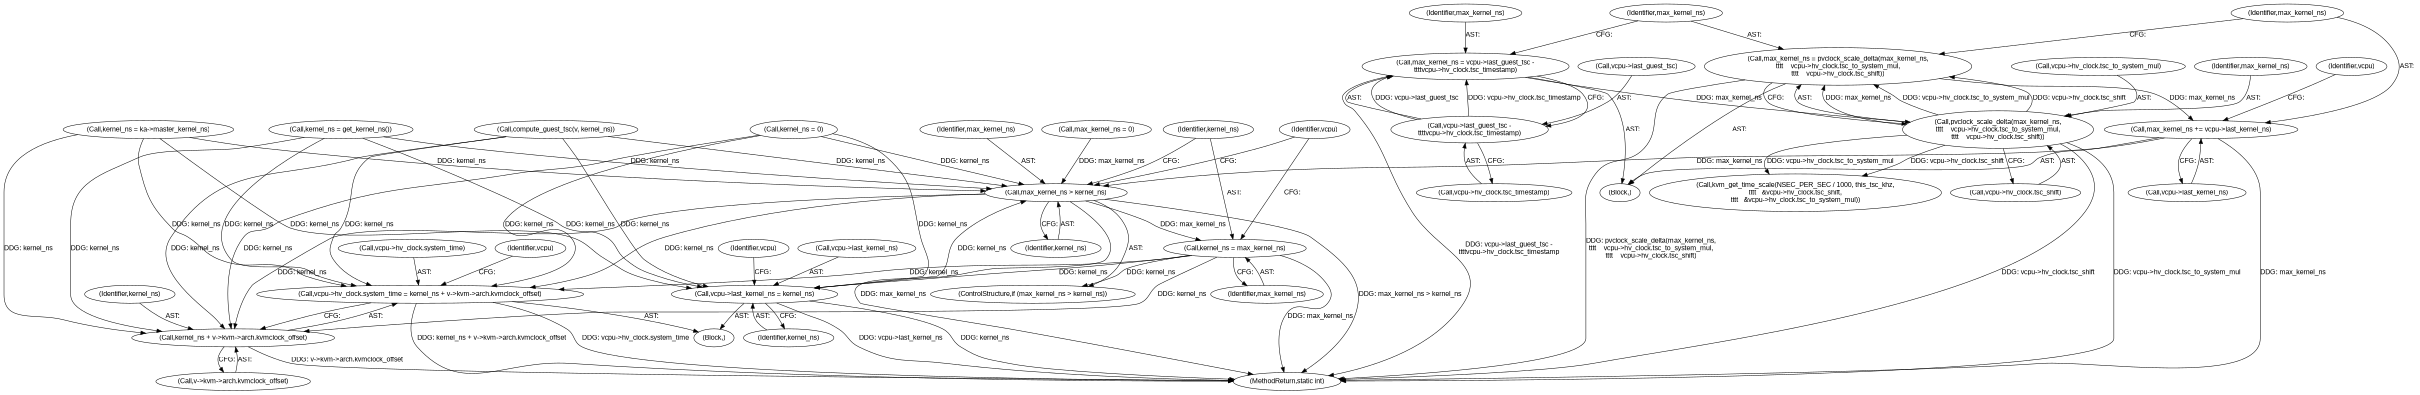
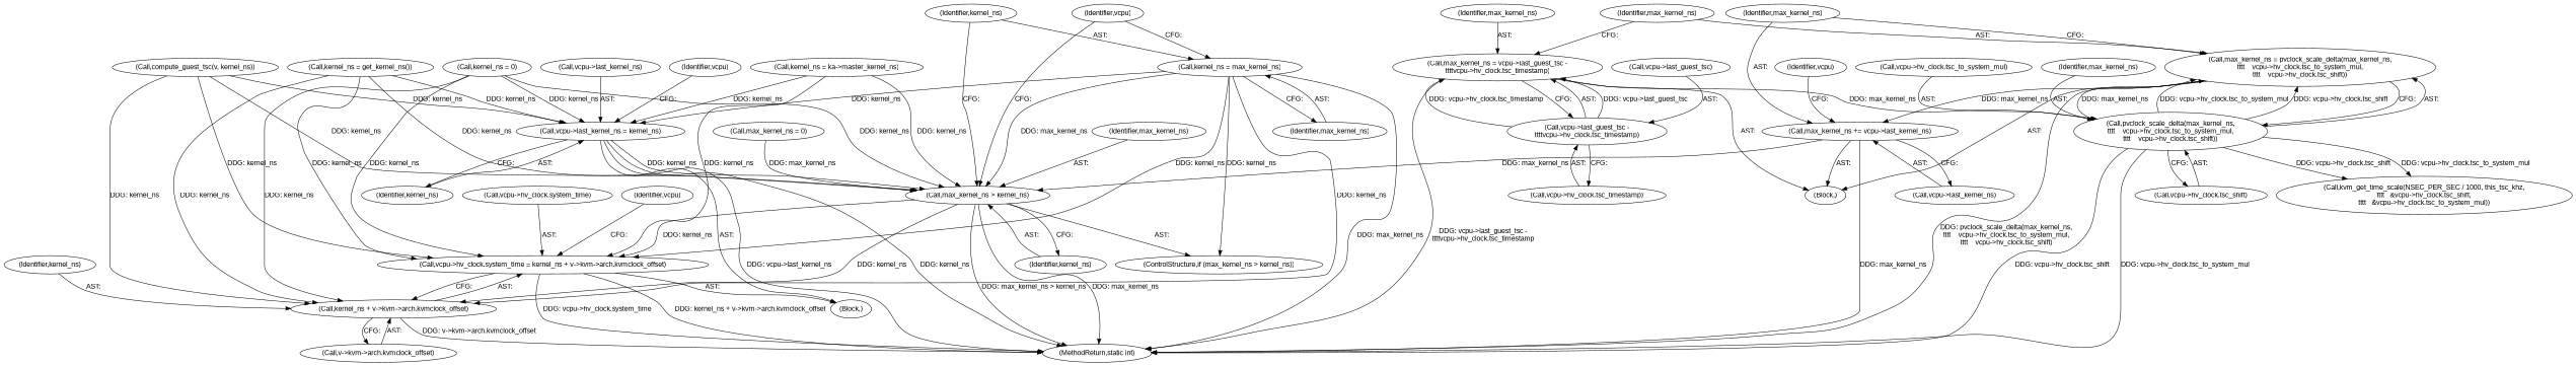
  digraph {
    fontname="Liberation Sans"
    node [fontname="Liberation Sans"]
    edge [fontname="Liberation Sans"]
    n1 [label="(Call,max_kernel_ns += vcpu->last_kernel_ns)"]
    n2 [label="(Call,max_kernel_ns > kernel_ns)"]
    n3 [label="(MethodReturn,static int)"]
    n4 [label="(Call,vcpu->last_kernel_ns)"]
    n5 [label="(Block,)"]
    n6 [label="(Call,kernel_ns = max_kernel_ns)"]
    n7 [label="(Call,vcpu->hv_clock.system_time = kernel_ns + v->kvm->arch.kvmclock_offset)"]
    n8 [label="(Call,kernel_ns + v->kvm->arch.kvmclock_offset)"]
    n9 [label="(Identifier,kernel_ns)"]
    n10 [label="(ControlStructure,if (max_kernel_ns > kernel_ns))"]
    n11 [label="(Call,max_kernel_ns = pvclock_scale_delta(max_kernel_ns,\n\t\t\t\t    vcpu->hv_clock.tsc_to_system_mul,\n\t\t\t\t    vcpu->hv_clock.tsc_shift))"]
    n12 [label="(Call,pvclock_scale_delta(max_kernel_ns,\n\t\t\t\t    vcpu->hv_clock.tsc_to_system_mul,\n\t\t\t\t    vcpu->hv_clock.tsc_shift))"]
    n13 [label="(Call,vcpu->hv_clock.tsc_shift)"]
    n14 [label="(Call,kvm_get_time_scale(NSEC_PER_SEC / 1000, this_tsc_khz,\n\t\t\t\t   &vcpu->hv_clock.tsc_shift,\n\t\t\t\t   &vcpu->hv_clock.tsc_to_system_mul))"]
    n15 [label="(Call,max_kernel_ns = vcpu->last_guest_tsc -\n\t\t\t\tvcpu->hv_clock.tsc_timestamp)"]
    n16 [label="(Call,vcpu->last_guest_tsc -\n\t\t\t\tvcpu->hv_clock.tsc_timestamp)"]
    n17 [label="(Call,vcpu->hv_clock.tsc_timestamp)"]
    n18 [label="(Call,vcpu->last_kernel_ns = kernel_ns)"]
    n19 [label="(Identifier,max_kernel_ns)"]
    n20 [label="(Block,)"]
    n21 [label="(Call,v->kvm->arch.kvmclock_offset)"]
    n22 [label="(Identifier,kernel_ns)"]
    n23 [label="(Call,vcpu->hv_clock.system_time)"]
    n24 [label="(Identifier,max_kernel_ns)"]
    n25 [label="(Identifier,vcpu)"]
    n26 [label="(Identifier,max_kernel_ns)"]
    n27 [label="(Identifier,vcpu)"]
    n28 [label="(Call,vcpu->last_guest_tsc)"]
    n29 [label="(Call,kernel_ns = ka->master_kernel_ns)"]
    n30 [label="(Identifier,kernel_ns)"]
    n31 [label="(Identifier,max_kernel_ns)"]
    n32 [label="(Identifier,max_kernel_ns)"]
    n33 [label="(Call,kernel_ns = get_kernel_ns())"]
    n34 [label="(Call,vcpu->last_kernel_ns)"]
    n35 [label="(Call,max_kernel_ns = 0)"]
    n36 [label="(Call,vcpu->hv_clock.tsc_to_system_mul)"]
    n37 [label="(Identifier,kernel_ns)"]
    n38 [label="(Call,kernel_ns = 0)"]
    n39 [label="(Identifier,vcpu)"]
    n40 [label="(Identifier,vcpu)"]
    n41 [label="(Call,compute_guest_tsc(v, kernel_ns))"]
    n42 [label="(Identifier,max_kernel_ns)"]
    n1 -> n2 [label="DDG: max_kernel_ns"]
    n1 -> n3 [label="DDG: max_kernel_ns"]
    n1 -> n4 [label="CFG: "]
    n1 -> n5 [label="AST: "]
    n2 -> n3 [label="DDG: max_kernel_ns > kernel_ns"]
    n2 -> n3 [label="DDG: max_kernel_ns"]
-   n2 -> n6 [label="DDG: max_kernel_ns"]
+   n6 -> n2 [label="DDG: max_kernel_ns"]
    n2 -> n7 [label="DDG: kernel_ns"]
    n2 -> n8 [label="DDG: kernel_ns"]
    n2 -> n9 [label="CFG: "]
    n2 -> n10 [label="AST: "]
    n4 -> n1 [label="AST: "]
    n6 -> n3 [label="DDG: max_kernel_ns"]
    n6 -> n7 [label="DDG: kernel_ns"]
    n6 -> n8 [label="DDG: kernel_ns"]
    n6 -> n10 [label="DDG: kernel_ns"]
    n6 -> n18 [label="DDG: kernel_ns"]
    n6 -> n19 [label="CFG: "]
    n7 -> n3 [label="DDG: kernel_ns + v->kvm->arch.kvmclock_offset"]
    n7 -> n3 [label="DDG: vcpu->hv_clock.system_time"]
    n7 -> n8 [label="CFG: "]
    n7 -> n20 [label="AST: "]
    n8 -> n3 [label="DDG: v->kvm->arch.kvmclock_offset"]
    n8 -> n7 [label="AST: "]
    n8 -> n21 [label="CFG: "]
    n9 -> n2 [label="AST: "]
    n11 -> n1 [label="DDG: max_kernel_ns"]
    n11 -> n3 [label="DDG: pvclock_scale_delta(max_kernel_ns,\n\t\t\t\t    vcpu->hv_clock.tsc_to_system_mul,\n\t\t\t\t    vcpu->hv_clock.tsc_shift)"]
    n11 -> n5 [label="AST: "]
    n11 -> n12 [label="CFG: "]
    n12 -> n3 [label="DDG: vcpu->hv_clock.tsc_shift"]
    n12 -> n3 [label="DDG: vcpu->hv_clock.tsc_to_system_mul"]
    n12 -> n11 [label="AST: "]
    n12 -> n11 [label="DDG: max_kernel_ns"]
    n12 -> n11 [label="DDG: vcpu->hv_clock.tsc_to_system_mul"]
    n12 -> n11 [label="DDG: vcpu->hv_clock.tsc_shift"]
    n12 -> n13 [label="CFG: "]
    n12 -> n14 [label="DDG: vcpu->hv_clock.tsc_shift"]
    n12 -> n14 [label="DDG: vcpu->hv_clock.tsc_to_system_mul"]
    n13 -> n12 [label="AST: "]
    n15 -> n3 [label="DDG: vcpu->last_guest_tsc -\n\t\t\t\tvcpu->hv_clock.tsc_timestamp"]
    n15 -> n5 [label="AST: "]
    n15 -> n12 [label="DDG: max_kernel_ns"]
    n15 -> n16 [label="CFG: "]
    n16 -> n15 [label="AST: "]
    n16 -> n15 [label="DDG: vcpu->last_guest_tsc"]
    n16 -> n15 [label="DDG: vcpu->hv_clock.tsc_timestamp"]
    n16 -> n17 [label="CFG: "]
    n17 -> n16 [label="AST: "]
    n18 -> n2 [label="DDG: kernel_ns"]
    n18 -> n3 [label="DDG: vcpu->last_kernel_ns"]
    n18 -> n3 [label="DDG: kernel_ns"]
    n18 -> n20 [label="AST: "]
    n18 -> n22 [label="CFG: "]
    n19 -> n6 [label="AST: "]
    n21 -> n8 [label="AST: "]
    n22 -> n18 [label="AST: "]
    n23 -> n7 [label="AST: "]
    n24 -> n15 [label="AST: "]
    n25 -> n1 [label="CFG: "]
    n26 -> n2 [label="AST: "]
    n27 -> n18 [label="CFG: "]
    n28 -> n16 [label="AST: "]
    n29 -> n2 [label="DDG: kernel_ns"]
    n29 -> n7 [label="DDG: kernel_ns"]
-   n29 -> n8 [label="DDG: kernel_ns"]
    n29 -> n18 [label="DDG: kernel_ns"]
    n30 -> n2 [label="CFG: "]
    n30 -> n6 [label="AST: "]
    n31 -> n11 [label="AST: "]
    n31 -> n15 [label="CFG: "]
    n32 -> n1 [label="AST: "]
    n32 -> n11 [label="CFG: "]
    n33 -> n2 [label="DDG: kernel_ns"]
    n33 -> n7 [label="DDG: kernel_ns"]
    n33 -> n8 [label="DDG: kernel_ns"]
    n33 -> n18 [label="DDG: kernel_ns"]
    n34 -> n18 [label="AST: "]
    n35 -> n2 [label="DDG: max_kernel_ns"]
    n36 -> n12 [label="AST: "]
    n37 -> n8 [label="AST: "]
    n38 -> n2 [label="DDG: kernel_ns"]
    n38 -> n7 [label="DDG: kernel_ns"]
    n38 -> n8 [label="DDG: kernel_ns"]
    n38 -> n18 [label="DDG: kernel_ns"]
    n39 -> n2 [label="CFG: "]
    n39 -> n6 [label="CFG: "]
    n40 -> n7 [label="CFG: "]
    n41 -> n2 [label="DDG: kernel_ns"]
    n41 -> n7 [label="DDG: kernel_ns"]
    n41 -> n8 [label="DDG: kernel_ns"]
    n41 -> n18 [label="DDG: kernel_ns"]
    n42 -> n12 [label="AST: "]
  }
